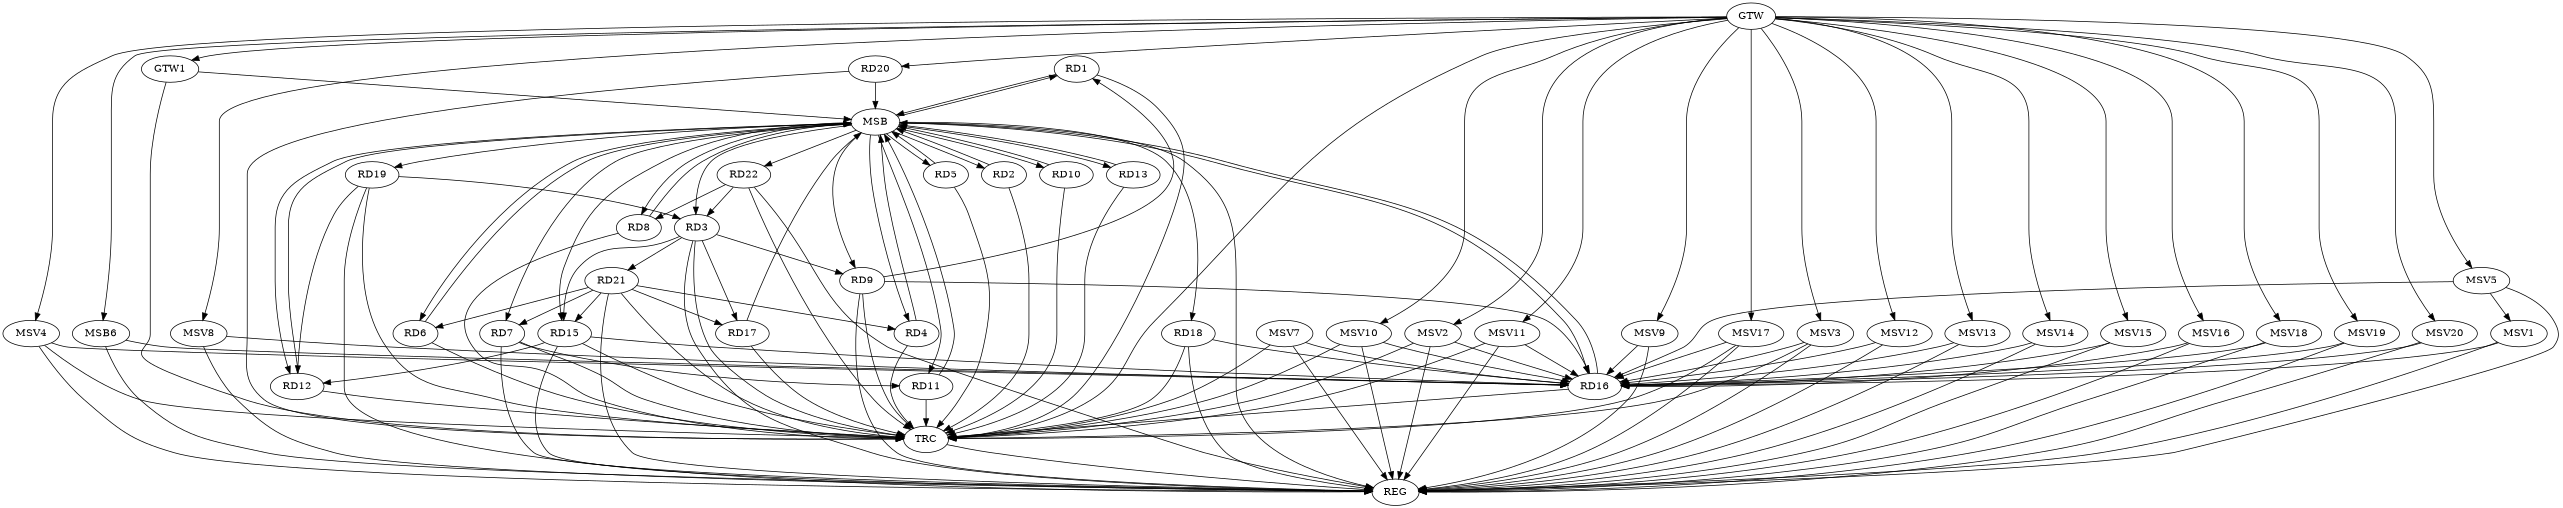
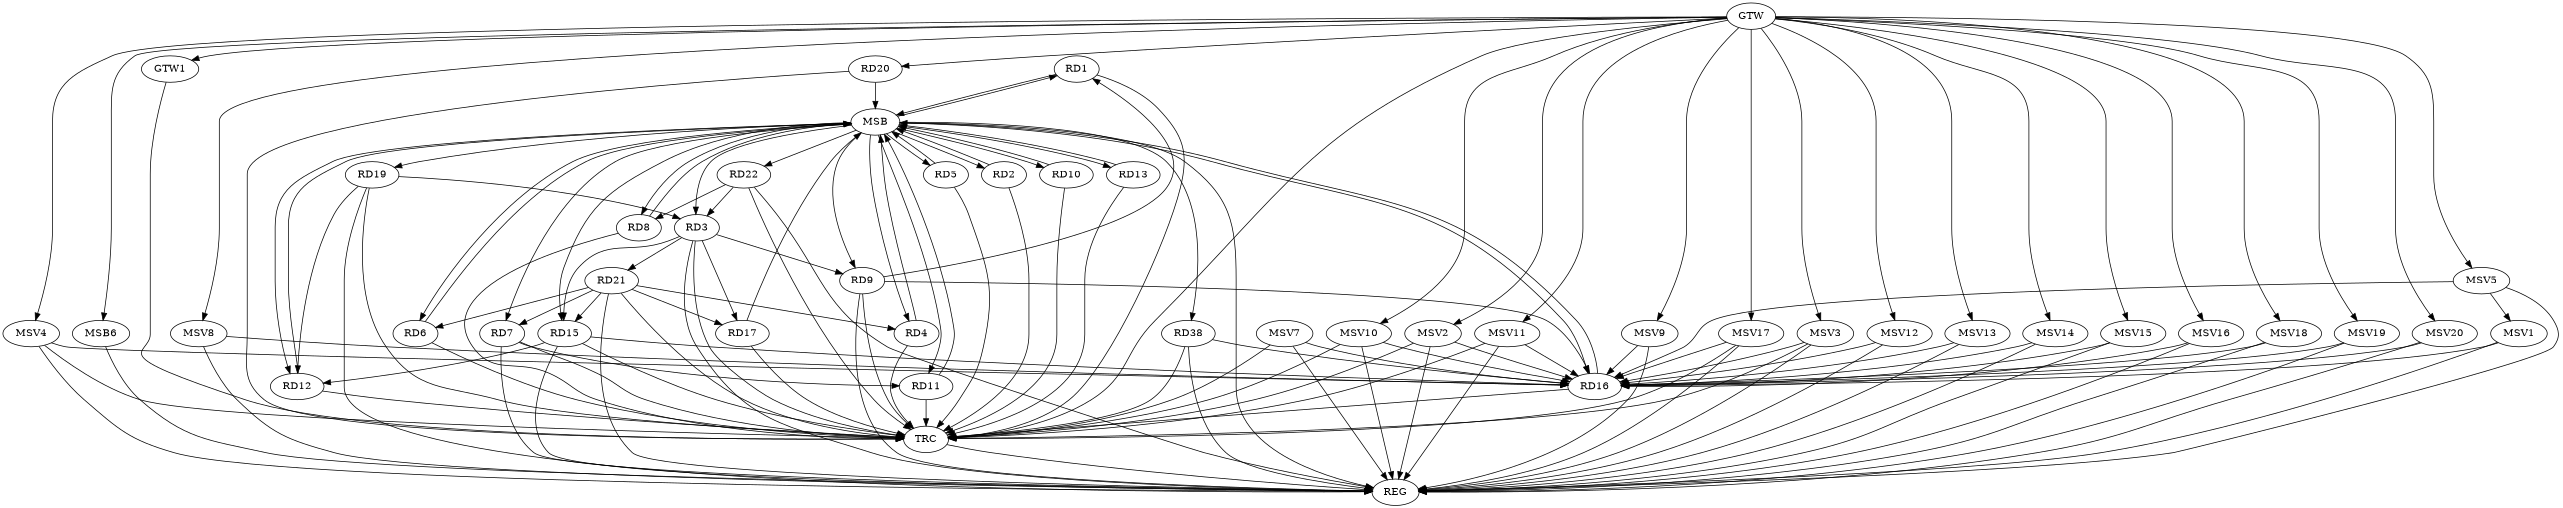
  strict digraph {
    n1 [label=RD1]
    n2 [label=MSB]
    n3 [label=TRC]
    n4 [label=RD2]
    n5 [label=RD3]
    n6 [label=RD9]
    n7 [label=RD15]
    n8 [label=REG]
    n9 [label=RD4]
    n10 [label=RD5]
    n11 [label=RD6]
    n12 [label=RD7]
    n13 [label=RD11]
    n14 [label=RD8]
    n15 [label=RD16]
    n16 [label=RD10]
    n17 [label=RD12]
    n18 [label=RD13]
-   n19 [label=RD18]
+   n19 [label=RD38]
    n20 [label=RD19]
    n21 [label=RD22]
    n22 [label=RD17]
    n23 [label=RD21]
    n24 [label=RD20]
    n25 [label=GTW1]
    n26 [label=GTW]
    n27 [label=MSV2]
    n28 [label=MSV3]
    n29 [label=MSV4]
    n30 [label=MSV5]
    n31 [label=MSB6]
    n32 [label=MSV8]
    n33 [label=MSV9]
    n34 [label=MSV10]
    n35 [label=MSV11]
    n36 [label=MSV12]
    n37 [label=MSV13]
    n38 [label=MSV14]
    n39 [label=MSV15]
    n40 [label=MSV16]
    n41 [label=MSV17]
    n42 [label=MSV18]
    n43 [label=MSV19]
    n44 [label=MSV20]
    n45 [label=MSV1]
    n46 [label=MSV7]
    n1 -> n2
    n1 -> n3
    n2 -> n1
    n2 -> n4
    n2 -> n5
    n2 -> n6
    n2 -> n7
    n2 -> n8
    n2 -> n9
    n2 -> n10
    n2 -> n11
    n2 -> n12
    n2 -> n13
    n2 -> n14
    n2 -> n15
    n2 -> n16
    n2 -> n17
    n2 -> n18
    n2 -> n19
    n2 -> n20
    n2 -> n21
    n3 -> n8
    n4 -> n2
    n4 -> n3
    n5 -> n3
    n5 -> n6
    n5 -> n7
    n5 -> n8
    n5 -> n22
    n5 -> n23
    n6 -> n1
    n6 -> n3
    n6 -> n8
    n6 -> n15
    n7 -> n3
    n7 -> n8
    n7 -> n15
    n7 -> n17
    n9 -> n2
    n9 -> n3
    n10 -> n2
    n10 -> n3
    n11 -> n2
    n11 -> n3
    n12 -> n3
    n12 -> n8
    n12 -> n13
    n13 -> n2
    n13 -> n3
    n14 -> n2
    n14 -> n3
    n15 -> n2
    n15 -> n3
    n16 -> n2
    n16 -> n3
    n17 -> n2
    n17 -> n3
    n18 -> n2
    n18 -> n3
    n19 -> n3
    n19 -> n8
    n19 -> n15
    n20 -> n3
    n20 -> n5
    n20 -> n8
    n20 -> n17
    n21 -> n3
    n21 -> n5
    n21 -> n8
    n21 -> n14
    n22 -> n2
    n22 -> n3
    n23 -> n3
    n23 -> n7
    n23 -> n8
    n23 -> n9
    n23 -> n11
    n23 -> n12
    n23 -> n22
    n24 -> n2
    n24 -> n3
-   n25 -> n2
    n25 -> n3
    n26 -> n3
    n26 -> n24
    n26 -> n25
    n26 -> n27
    n26 -> n28
    n26 -> n29
    n26 -> n30
    n26 -> n31
    n26 -> n32
    n26 -> n33
    n26 -> n34
    n26 -> n35
    n26 -> n36
    n26 -> n37
    n26 -> n38
    n26 -> n39
    n26 -> n40
    n26 -> n41
    n26 -> n42
    n26 -> n43
    n26 -> n44
    n27 -> n3
    n27 -> n8
    n27 -> n15
    n28 -> n3
    n28 -> n8
    n28 -> n15
    n29 -> n3
    n29 -> n8
    n29 -> n15
    n30 -> n8
    n30 -> n15
    n30 -> n45
    n31 -> n8
-   n31 -> n15
    n32 -> n8
    n32 -> n15
    n33 -> n8
    n33 -> n15
    n34 -> n3
    n34 -> n8
    n34 -> n15
    n35 -> n3
    n35 -> n8
    n35 -> n15
    n36 -> n8
    n36 -> n15
    n37 -> n8
    n37 -> n15
    n38 -> n8
    n38 -> n15
    n39 -> n8
    n39 -> n15
    n40 -> n8
    n40 -> n15
    n41 -> n3
    n41 -> n8
    n41 -> n15
    n42 -> n8
    n42 -> n15
    n43 -> n8
    n43 -> n15
    n44 -> n8
    n44 -> n15
    n45 -> n8
    n45 -> n15
    n46 -> n3
    n46 -> n8
    n46 -> n15
  }
